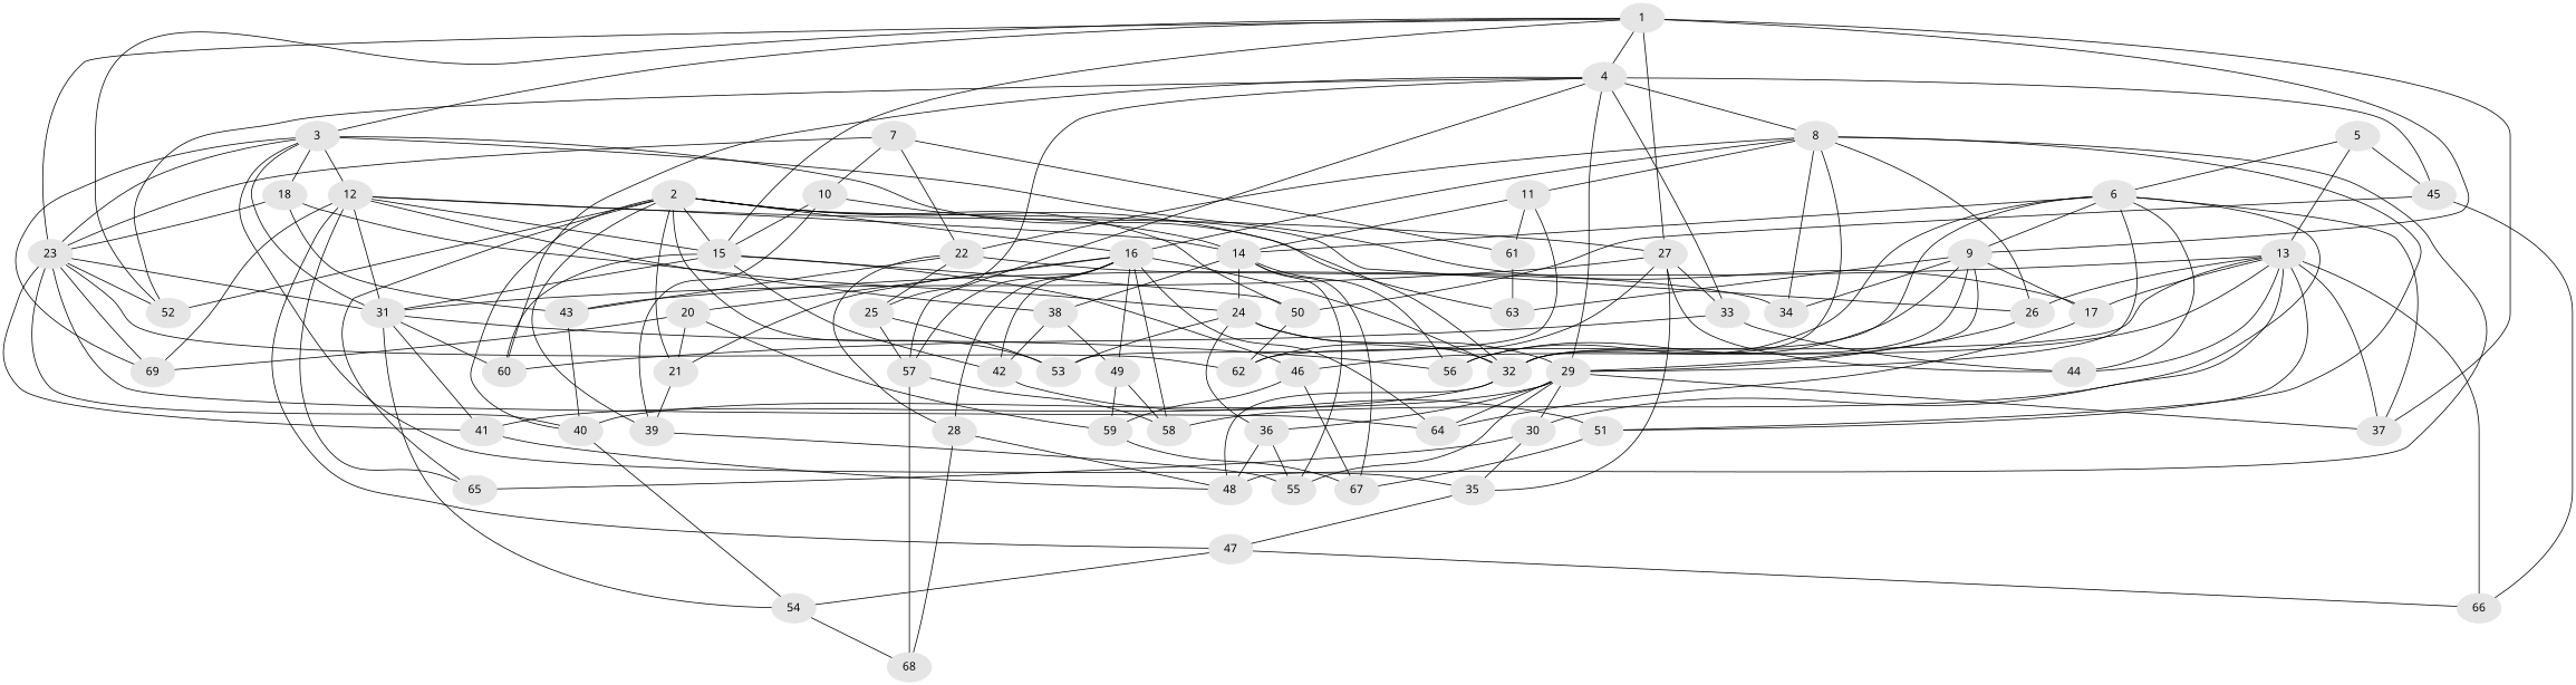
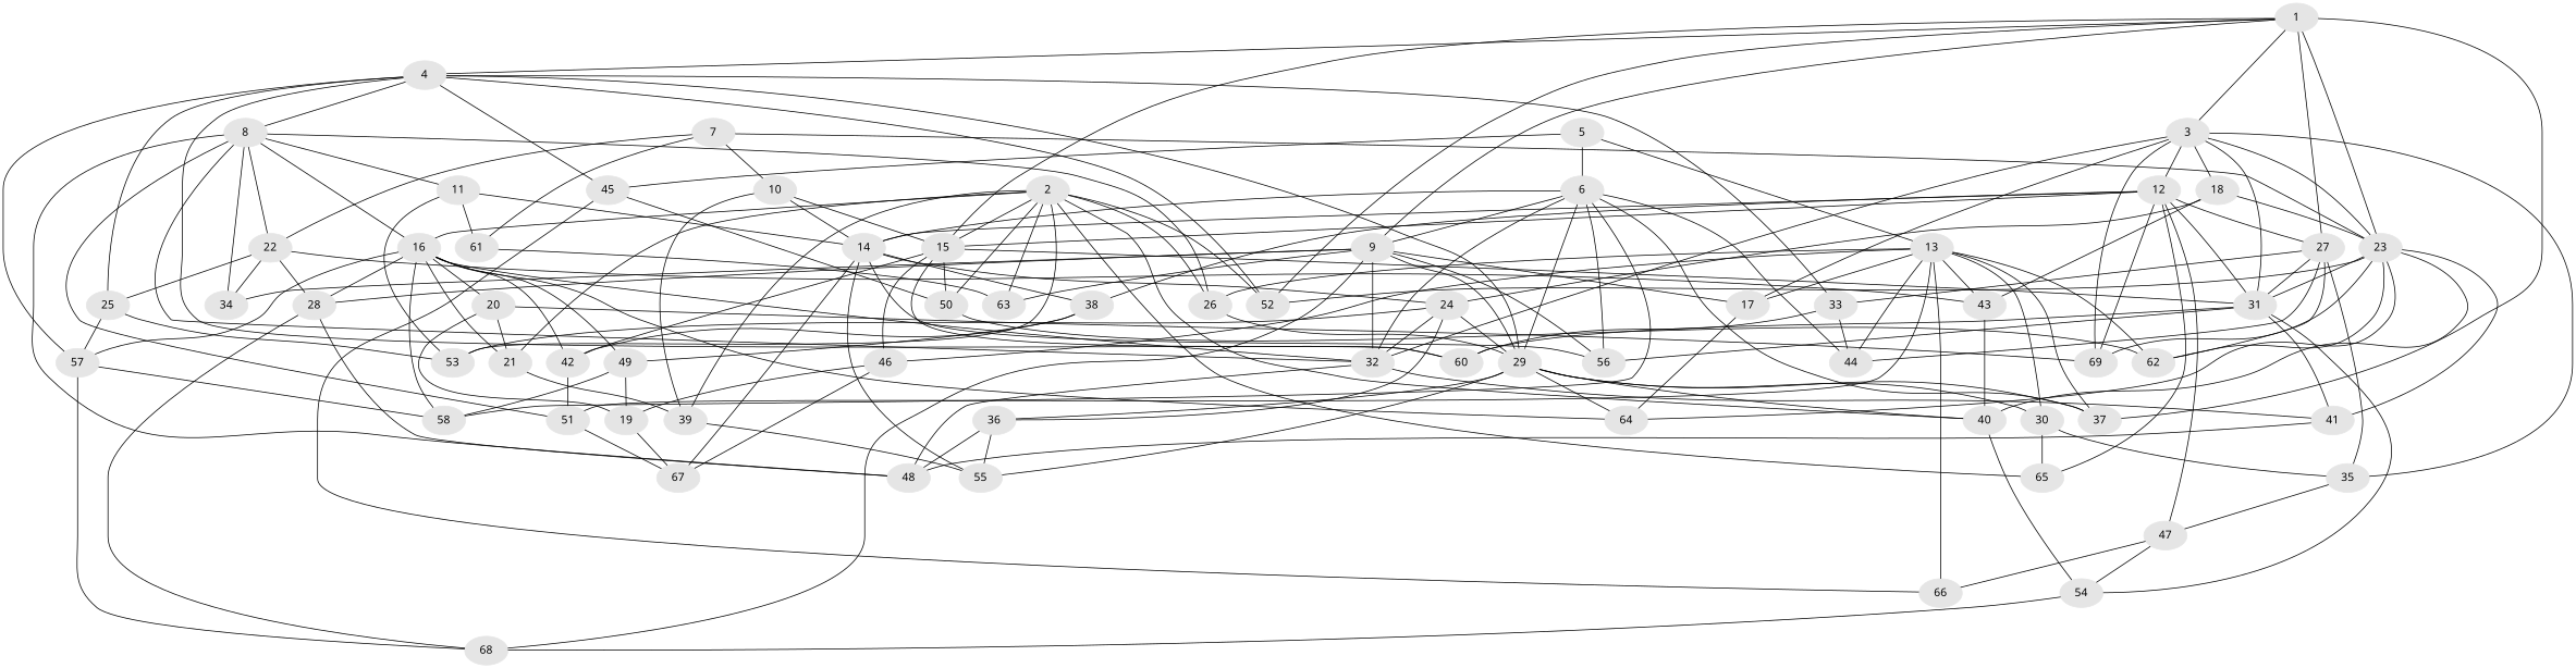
  graph {
    fontname="Noto Sans"
    node [color=gray90 fontname="Noto Sans" style=filled]
    edge [fontname="Noto Sans" weight=1.0]
    1
    3
    4
    9
    15
    23
    27
    37
    52
    12
    17
    18
    31
    32
    35
    69
    8
    25
    29
    33
    45
    57
    60
    63
    56
    34
    28
    68
    50
    46
    42
    40
    62
    64
    41
    44
    2
    16
    21
    26
    39
    53
    65
    58
    20
    49
    55
    54
    14
    38
    47
    43
    24
    48
    22
    11
    51
    30
    36
    66
    5
    6
    13
    67
    7
    10
    61
-   59
+   59 [label=19]
    1 -- 3
    1 -- 4
    1 -- 9
    1 -- 15
    1 -- 23
    1 -- 27 [weight=3.0]
    1 -- 37
    1 -- 52
    3 -- 23
    3 -- 12 [weight=2.0]
    3 -- 17
    3 -- 18
    3 -- 31
    3 -- 32
    3 -- 35
    3 -- 69
    4 -- 52
    4 -- 8 [weight=2.0]
    4 -- 25
    4 -- 29
    4 -- 33
    4 -- 45
    4 -- 57
    4 -- 60
    9 -- 17
    9 -- 32
    9 -- 29
    9 -- 63 [weight=2.0]
    9 -- 56
    9 -- 34
+   9 -- 28 [weight=2.0]
+   9 -- 68
    15 -- 31
    15 -- 60
    15 -- 50
    15 -- 46
    15 -- 42
    23 -- 52
    23 -- 31
    23 -- 69
    23 -- 40
    23 -- 62
    23 -- 64
    23 -- 41
    27 -- 31 [weight=2.0]
    27 -- 35
    27 -- 33
    27 -- 62
    27 -- 44
    12 -- 15
    12 -- 27
    12 -- 31
    12 -- 69
    12 -- 65
    12 -- 14
    12 -- 38
    12 -- 47
    17 -- 64
    18 -- 23
    18 -- 43
    18 -- 24
    31 -- 60
    31 -- 56
    31 -- 41
    31 -- 54
    32 -- 41
    32 -- 48
    35 -- 47
    8 -- 32 [weight=2.0]
    8 -- 34
    8 -- 16
    8 -- 26
    8 -- 48 [weight=2.0]
    8 -- 22
    8 -- 11
    8 -- 51
    25 -- 57
    25 -- 53
    29 -- 37
    29 -- 40
    29 -- 64
    29 -- 55
    29 -- 30
    29 -- 36
    33 -- 60
    33 -- 44
    45 -- 50
    45 -- 66
    57 -- 68
    57 -- 58
    28 -- 68
    28 -- 48
    50 -- 62
    46 -- 67
    46 -- 59
    42 -- 51
    40 -- 54
    41 -- 48
    2 -- 15 [weight=2.0]
    2 -- 52
    2 -- 63
    2 -- 50
    2 -- 40
    2 -- 16
    2 -- 21
    2 -- 26
    2 -- 39
    2 -- 53
    2 -- 65
    16 -- 32
    16 -- 57
    16 -- 28
    16 -- 42
    16 -- 64
    16 -- 21
    16 -- 58
    16 -- 20
    16 -- 49
    21 -- 39
    26 -- 29
    39 -- 55
    20 -- 69
    20 -- 21
    20 -- 59
    49 -- 58
    49 -- 59
    54 -- 68
    14 -- 56
    14 -- 55
    14 -- 38
    14 -- 24
    14 -- 67
    38 -- 42
    38 -- 49
    47 -- 54
    47 -- 66
    43 -- 40
    24 -- 32 [weight=2.0]
    24 -- 29 [weight=2.0]
    24 -- 53
    24 -- 36
    22 -- 25
    22 -- 34 [weight=2.0]
    22 -- 28
    22 -- 43
    11 -- 53
    11 -- 14
    11 -- 61
    51 -- 67
    30 -- 35
    30 -- 65
    36 -- 55
    36 -- 48
    5 -- 45
    5 -- 6
    5 -- 13
    6 -- 9
    6 -- 37
    6 -- 32
    6 -- 29
    6 -- 56
    6 -- 44
    6 -- 58
    6 -- 14 [weight=2.0]
    13 -- 37
    13 -- 17
    13 -- 46
    13 -- 62
    13 -- 44
    13 -- 26
    13 -- 43
    13 -- 51
    13 -- 30
    13 -- 66 [weight=2.0]
    7 -- 23
    7 -- 22
    7 -- 10
    7 -- 61
    10 -- 15
    10 -- 39
    10 -- 14
    61 -- 63
    59 -- 67
  }
